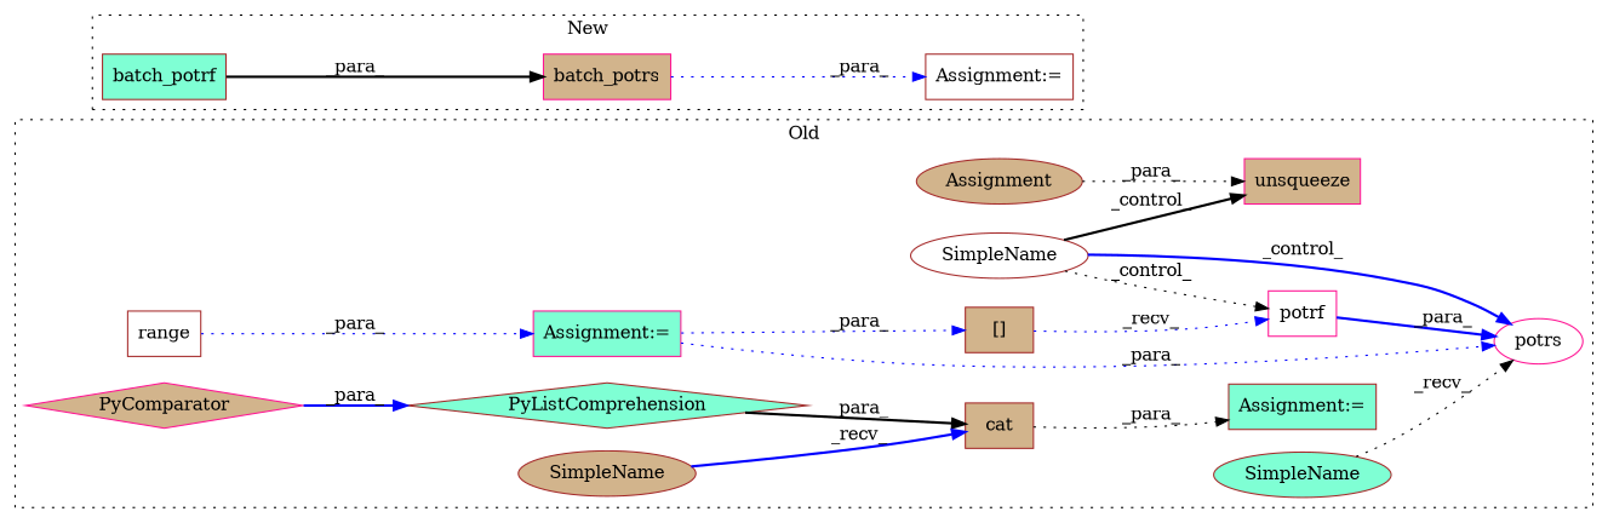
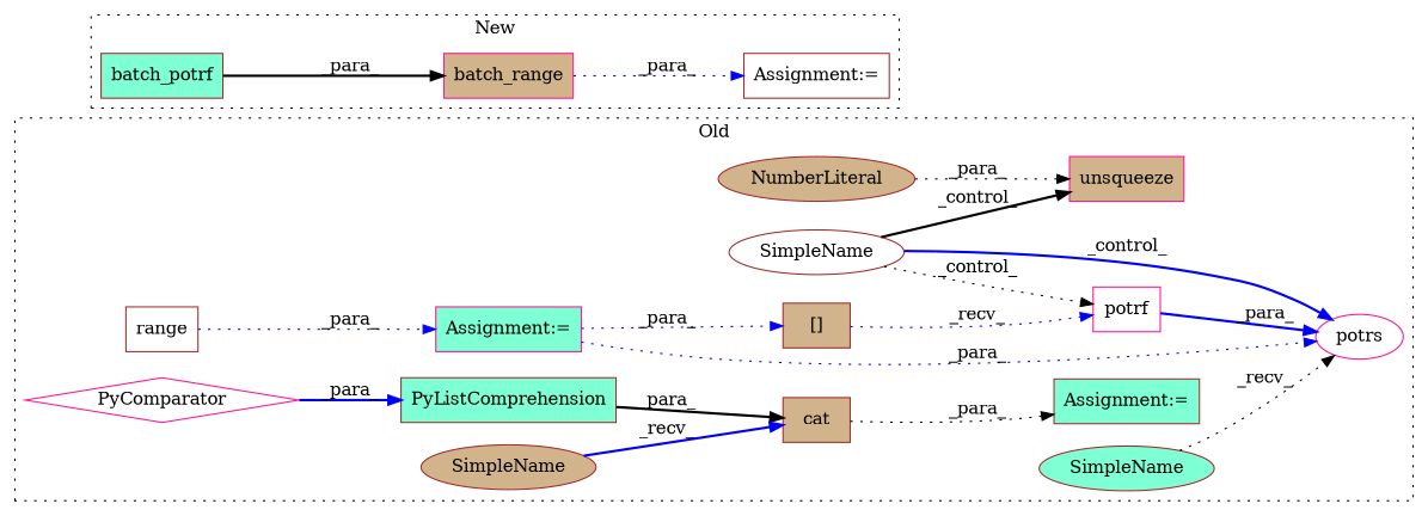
  digraph {
    rankdir=LR
    node [a=32 color=brown fillcolor=white l=1 s=4639 shape=box style=filled]
    edge [color=blue style=dotted]
-   n1 [a=113 color=deeppink fillcolor=tan l=42 label=PyComparator shape=diamond]
+   n1 [a=113 color=deeppink l=42 label=PyComparator shape=diamond]
    n2 [color=deeppink fillcolor=tan l="10,1" label=unsqueeze s="4563,4574"]
-   n3 [a=34 fillcolor=tan label=Assignment s=4573 shape=ellipse]
+   n3 [a=34 fillcolor=tan label=NumberLiteral s=4573 shape=ellipse]
    n4 [a=42 l=5 label=SimpleName s=4676 shape=ellipse]
    n5 [color=deeppink l=7 label=potrf s=4554]
    n6 [a=2 fillcolor=tan l="12,1" label="[]" s="4539,4552"]
    n7 [l="6,1" label=range s="4646,4671"]
    n8 [color=deeppink l="6,1" label=potrs s="4517,4561" shape=ellipse]
-   n9 [a=109 fillcolor=aquamarine l=178 label=PyListComprehension s=4511 shape=diamond]
+   n9 [a=109 fillcolor=aquamarine l=178 label=PyListComprehension s=4511]
    n10 [fillcolor=tan l="17,-5" label=cat s="4494,4689"]
    n11 [a=7 color=deeppink fillcolor=aquamarine l=42 label="Assignment:="]
    n12 [a=7 fillcolor=aquamarine label="Assignment:=" s=4487]
    n13 [a=42 fillcolor=tan l=5 label=SimpleName s=4488 shape=ellipse]
    n14 [a=42 fillcolor=aquamarine l=5 label=SimpleName s=4511 shape=ellipse]
-   n15 [color=deeppink fillcolor=tan l="12,1" label=batch_potrs s="4546,4595"]
+   n15 [color=deeppink fillcolor=tan l="12,1" label=batch_range s="4546,4595"]
    n16 [a=7 label="Assignment:=" s=4545]
    n17 [fillcolor=aquamarine l="12,1" label=batch_potrf s="4571,4594"]
    subgraph cluster_1 {
      label=Old
      style=dotted
      n1
      n2
      n3
      n4
      n5
      n6
      n7
      n8
      n9
      n10
      n11
      n12
      n13
      n14
    }
    subgraph cluster_2 {
      label=New
      style=dotted
      n15
      n16
      n17
    }
    n1 -> n9 [label=_para_ style=bold]
    n3 -> n2 [color=black label=_para_]
    n4 -> n2 [color=black label=_control_ style=bold]
    n4 -> n5 [color=black label=_control_]
    n4 -> n8 [label=_control_ style=bold]
    n5 -> n8 [label=_para_ style=bold]
    n6 -> n5 [label=_recv_]
    n7 -> n11 [label=_para_]
    n9 -> n10 [color=black label=_para_ style=bold]
    n10 -> n12 [color=black label=_para_]
    n11 -> n6 [label=_para_]
    n11 -> n8 [label=_para_]
    n13 -> n10 [label=_recv_ style=bold]
    n14 -> n8 [color=black label=_recv_]
    n15 -> n16 [label=_para_]
    n17 -> n15 [color=black label=_para_ style=bold]
  }
